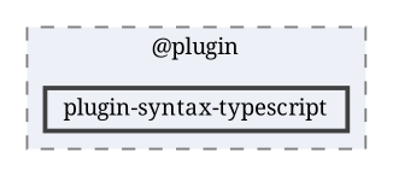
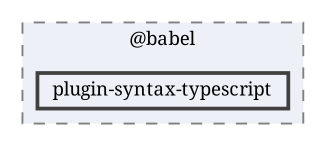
  digraph {
    compound=true
    fontname="Noto Serif"
    n1 [color=grey25 fillcolor="#edf0f7" fontname="Noto Serif" fontsize=10 height=0.2 label="plugin-syntax-typescript" shape=box style="filled,bold" width=0.4]
    subgraph cluster_1 {
      bgcolor="#edf0f7"
      fontsize=10
-     label="@plugin"
+     label="@babel"
      pencolor=grey50
      style="filled,dashed"
      n1
    }
  }
